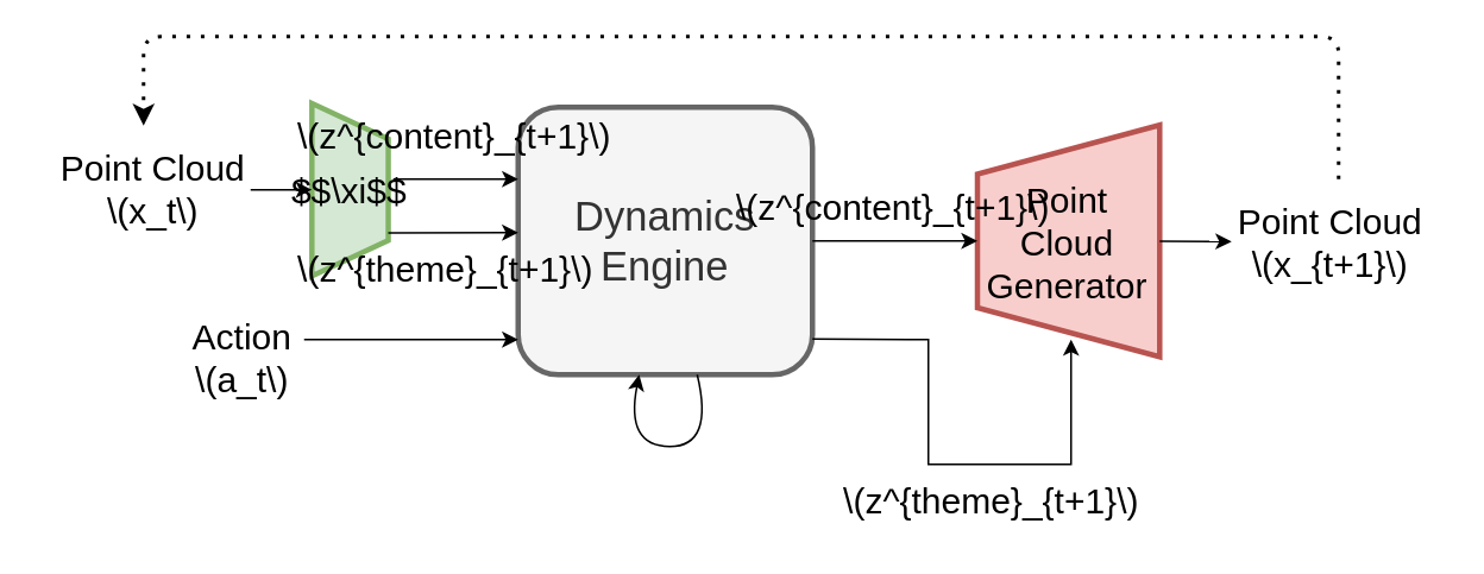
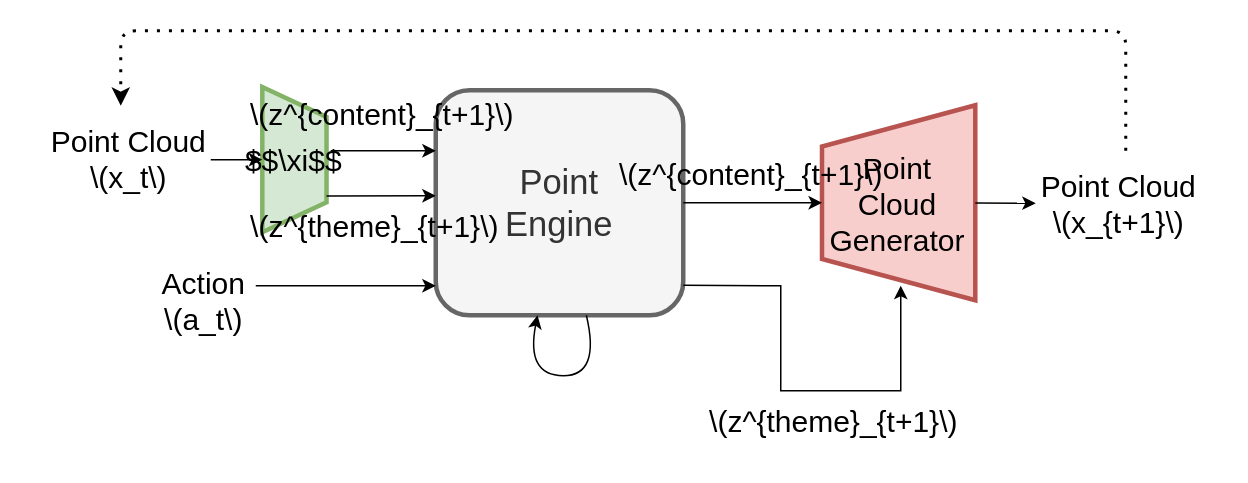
  <mxCell id="0" />
  <mxCell id="1" parent="0" />
  <mxCell id="2" value="$$\xi$$" style="shape=trapezoid;perimeter=trapezoidPerimeter;whiteSpace=wrap;html=1;fixedSize=1;rotation=90;horizontal=0;fontSize=20;fillColor=#d5e8d4;strokeColor=#82b366;strokeWidth=3;" parent="1" vertex="1"><mxGeometry x="147.34" y="84.53" width="96.87" height="42.81" as="geometry" /></mxCell>
- <mxCell id="3" value="&lt;p style=&quot;line-height: 130%; font-size: 23px;&quot;&gt;&lt;/p&gt;&lt;div style=&quot;font-size: 23px;&quot;&gt;&lt;font style=&quot;font-size: 23px;&quot;&gt;Dynamics&lt;/font&gt;&lt;/div&gt;&lt;div style=&quot;font-size: 23px;&quot;&gt;&lt;font style=&quot;font-size: 23px;&quot;&gt;Engine&lt;/font&gt;&lt;/div&gt;&lt;p style=&quot;font-size: 23px;&quot;&gt;&lt;/p&gt;" style="rounded=1;whiteSpace=wrap;html=1;fillColor=#f5f5f5;strokeColor=#666666;fontColor=#333333;strokeWidth=3;" parent="1" vertex="1"><mxGeometry x="290" y="59.69" width="165" height="150" as="geometry" /></mxCell>
+ <mxCell id="3" value="&lt;p style=&quot;line-height: 130%; font-size: 23px;&quot;&gt;&lt;/p&gt;&lt;div style=&quot;font-size: 23px;&quot;&gt;&lt;font style=&quot;font-size: 23px;&quot;&gt;Point&lt;/font&gt;&lt;/div&gt;&lt;div style=&quot;font-size: 23px;&quot;&gt;&lt;font style=&quot;font-size: 23px;&quot;&gt;Engine&lt;/font&gt;&lt;/div&gt;&lt;p style=&quot;font-size: 23px;&quot;&gt;&lt;/p&gt;" style="rounded=1;whiteSpace=wrap;html=1;fillColor=#f5f5f5;strokeColor=#666666;fontColor=#333333;strokeWidth=3;" parent="1" vertex="1"><mxGeometry x="290" y="59.69" width="165" height="150" as="geometry" /></mxCell>
  <mxCell id="4" value="Point Cloud Generator" style="shape=trapezoid;perimeter=trapezoidPerimeter;whiteSpace=wrap;html=1;fixedSize=1;fontSize=20;rotation=90;horizontal=0;direction=east;flipV=1;size=27.5;fillColor=#f8cecc;strokeColor=#b85450;strokeWidth=3;" parent="1" vertex="1"><mxGeometry x="533.59" y="83.6" width="130" height="102.19" as="geometry" /></mxCell>
  <mxCell id="5" value="" style="endArrow=classic;html=1;rounded=0;fontSize=20;" parent="1" source="3" target="4" edge="1"><mxGeometry width="50" height="50" relative="1" as="geometry"><mxPoint x="445" y="175" as="sourcePoint" /><mxPoint x="495" y="125" as="targetPoint" /></mxGeometry></mxCell>
  <mxCell id="6" value="" style="endArrow=classic;html=1;rounded=0;fontSize=20;" parent="1" edge="1"><mxGeometry width="50" height="50" relative="1" as="geometry"><mxPoint x="220" y="100" as="sourcePoint" /><mxPoint x="290" y="100" as="targetPoint" /></mxGeometry></mxCell>
  <mxCell id="7" value="" style="endArrow=classic;html=1;rounded=0;fontSize=20;exitX=0.75;exitY=0;exitDx=0;exitDy=0;" parent="1" source="2" edge="1"><mxGeometry width="50" height="50" relative="1" as="geometry"><mxPoint x="235" y="113" as="sourcePoint" /><mxPoint x="290" y="130" as="targetPoint" /></mxGeometry></mxCell>
  <mxCell id="8" value="&lt;div&gt;Point Cloud&lt;/div&gt;&lt;div&gt;\(x_t\)&lt;/div&gt;" style="text;html=1;align=center;verticalAlign=middle;resizable=0;points=[];autosize=1;strokeColor=none;fillColor=none;fontSize=20;" parent="1" vertex="1"><mxGeometry x="20" y="75" width="130" height="60" as="geometry" /></mxCell>
  <mxCell id="9" value="" style="endArrow=classic;html=1;rounded=0;fontSize=20;" parent="1" target="2" edge="1"><mxGeometry width="50" height="50" relative="1" as="geometry"><mxPoint x="140" y="106" as="sourcePoint" /><mxPoint x="435" y="190" as="targetPoint" /></mxGeometry></mxCell>
  <mxCell id="10" value="&lt;div&gt;Action&lt;/div&gt;&lt;div&gt;\(a_t\)&lt;/div&gt;" style="text;html=1;align=center;verticalAlign=middle;resizable=0;points=[];autosize=1;strokeColor=none;fillColor=none;fontSize=20;" parent="1" vertex="1"><mxGeometry x="95" y="170" width="80" height="60" as="geometry" /></mxCell>
  <mxCell id="11" value="" style="endArrow=classic;html=1;rounded=0;fontSize=20;" parent="1" edge="1"><mxGeometry width="50" height="50" relative="1" as="geometry"><mxPoint x="170" y="190" as="sourcePoint" /><mxPoint x="290" y="190" as="targetPoint" /></mxGeometry></mxCell>
  <mxCell id="12" value="&lt;div&gt;Point Cloud&lt;/div&gt;&lt;div&gt;\(x_{t+1}\)&lt;/div&gt;" style="text;html=1;align=center;verticalAlign=middle;resizable=0;points=[];autosize=1;strokeColor=none;fillColor=none;fontSize=20;" parent="1" vertex="1"><mxGeometry x="680" y="104.69" width="130" height="60" as="geometry" /></mxCell>
  <mxCell id="13" value="" style="endArrow=classic;html=1;rounded=0;fontSize=20;" parent="1" source="4" edge="1"><mxGeometry width="50" height="50" relative="1" as="geometry"><mxPoint x="630" y="270" as="sourcePoint" /><mxPoint x="690" y="135" as="targetPoint" /></mxGeometry></mxCell>
  <mxCell id="14" value="" style="endArrow=classic;html=1;rounded=0;fontSize=20;exitX=1;exitY=0.867;exitDx=0;exitDy=0;exitPerimeter=0;" parent="1" source="3" edge="1"><mxGeometry width="50" height="50" relative="1" as="geometry"><mxPoint x="473" y="190" as="sourcePoint" /><mxPoint x="600" y="190" as="targetPoint" /><Array as="points"><mxPoint x="520" y="190" /><mxPoint x="520" y="260" /><mxPoint x="600" y="260" /></Array></mxGeometry></mxCell>
  <mxCell id="15" value="" style="curved=1;endArrow=classic;html=1;rounded=0;fontSize=20;" parent="1" source="3" target="3" edge="1"><mxGeometry width="50" height="50" relative="1" as="geometry"><mxPoint x="360" y="320" as="sourcePoint" /><mxPoint x="410" y="270" as="targetPoint" /><Array as="points"><mxPoint x="400" y="250" /><mxPoint x="350" y="250" /></Array></mxGeometry></mxCell>
  <mxCell id="16" value="" style="endArrow=classic;dashed=1;html=1;dashPattern=1 3;strokeWidth=2;rounded=1;fontSize=20;startArrow=none;startFill=0;endFill=1;" parent="1" edge="1"><mxGeometry width="50" height="50" relative="1" as="geometry"><mxPoint x="750" y="100" as="sourcePoint" /><mxPoint x="80" y="70" as="targetPoint" /><Array as="points"><mxPoint x="750" y="20" /><mxPoint x="80" y="20" /></Array></mxGeometry></mxCell>
  <mxCell id="17" value="&lt;div&gt;\(z^{theme}_{t+1}\)&lt;/div&gt;" style="text;html=1;align=center;verticalAlign=middle;resizable=0;points=[];autosize=1;strokeColor=none;fillColor=none;fontSize=20;" parent="1" vertex="1"><mxGeometry x="460" y="260" width="190" height="40" as="geometry" /></mxCell>
  <mxCell id="18" value="&lt;div&gt;\(z^{content}_{t+1}\)&lt;/div&gt;" style="text;html=1;align=center;verticalAlign=middle;resizable=0;points=[];autosize=1;strokeColor=none;fillColor=none;fontSize=20;" parent="1" vertex="1"><mxGeometry x="400" y="95" width="200" height="40" as="geometry" /></mxCell>
  <mxCell id="19" value="&lt;div&gt;\(z^{theme}_{t+1}\)&lt;/div&gt;" style="text;html=1;align=center;verticalAlign=middle;resizable=0;points=[];autosize=1;strokeColor=none;fillColor=none;fontSize=20;" parent="1" vertex="1"><mxGeometry x="154.07" y="130" width="190" height="40" as="geometry" /></mxCell>
  <mxCell id="20" value="&lt;div&gt;\(z^{content}_{t+1}\)&lt;/div&gt;" style="text;html=1;align=center;verticalAlign=middle;resizable=0;points=[];autosize=1;strokeColor=none;fillColor=none;fontSize=20;" parent="1" vertex="1"><mxGeometry x="154.07" y="55" width="200" height="40" as="geometry" /></mxCell>
